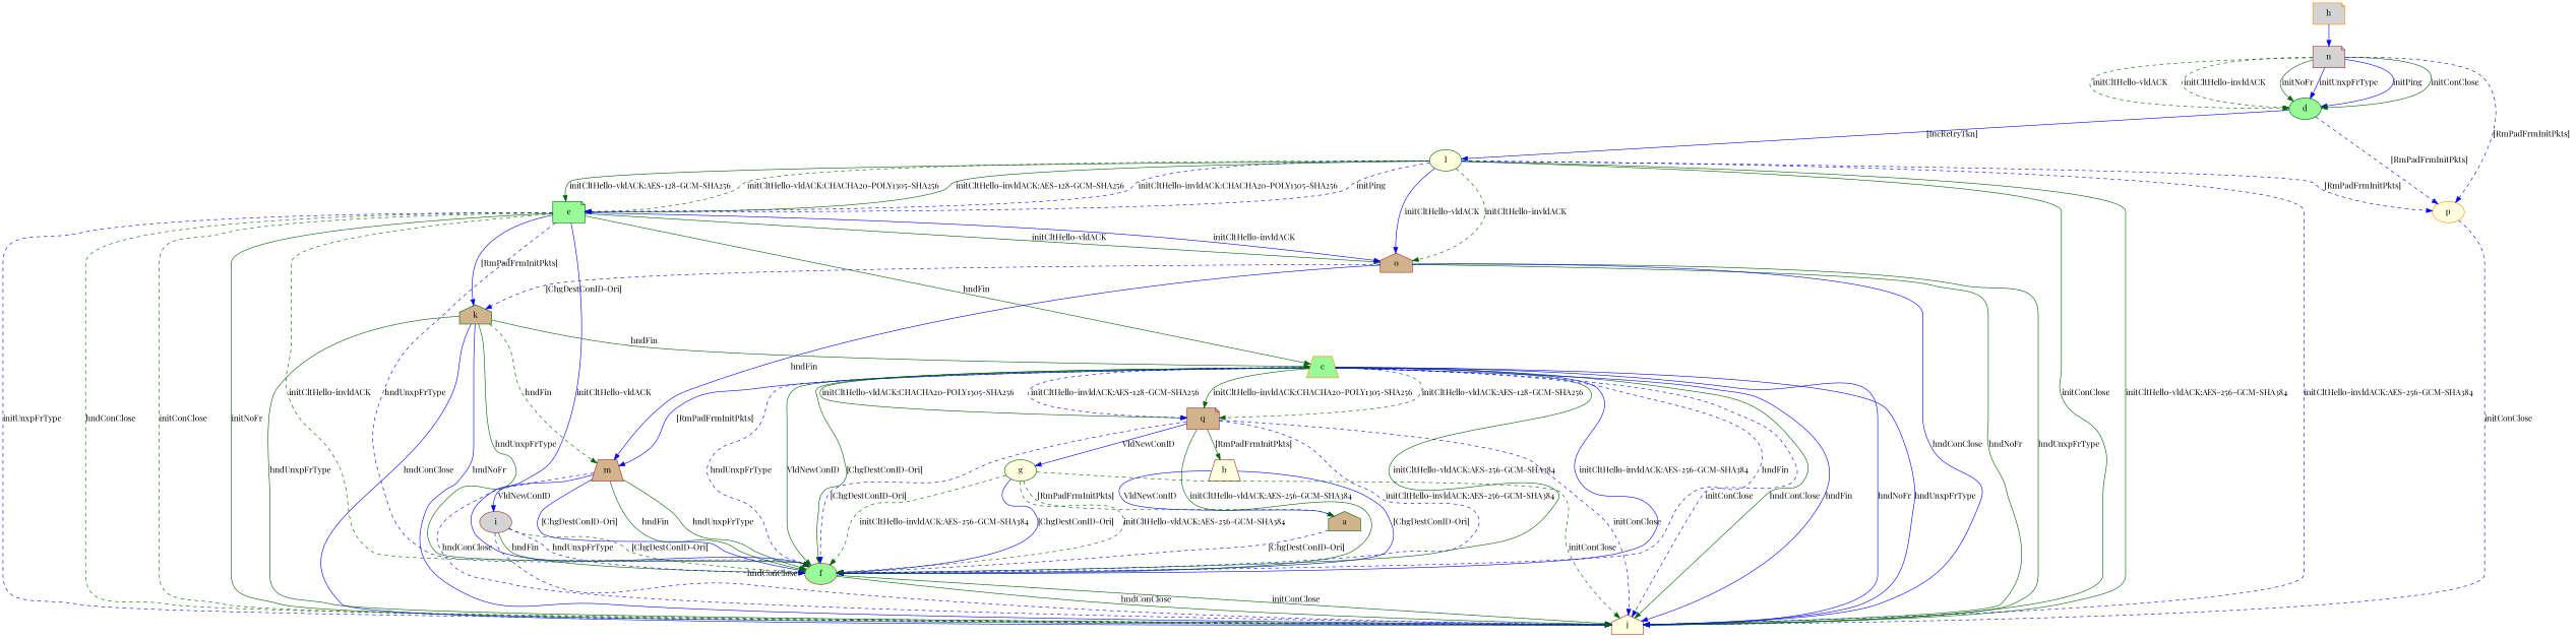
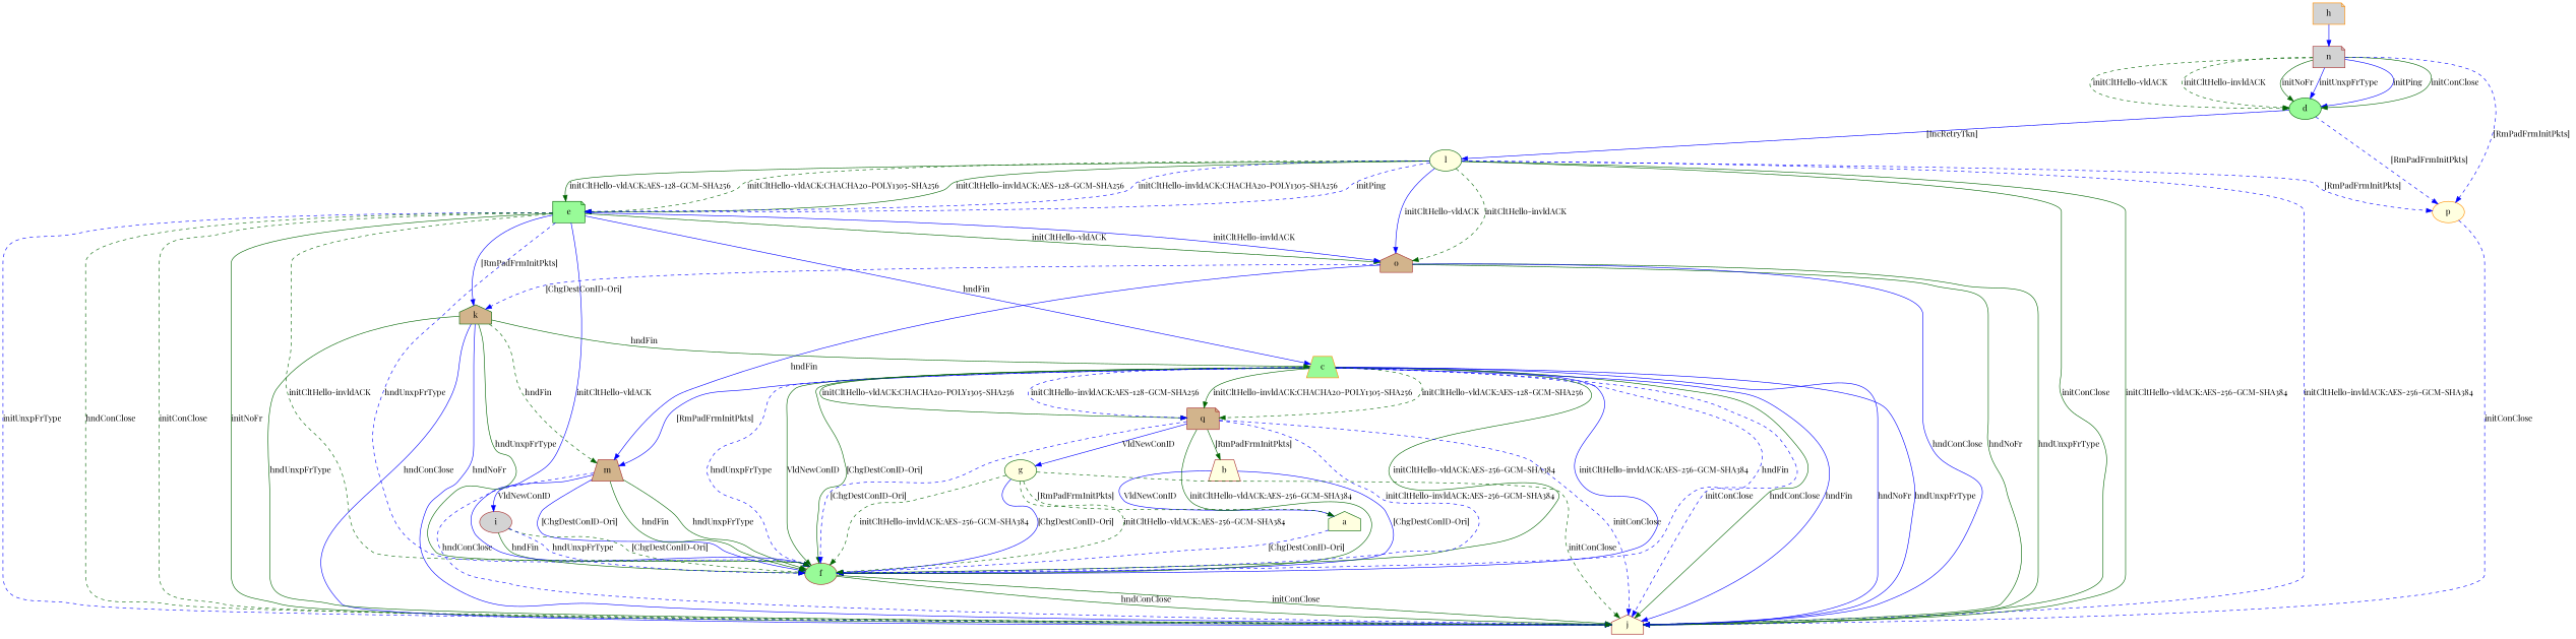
  digraph {
    fontname="Playfair Display"
    node [color=brown fillcolor=tan fontname="Playfair Display" shape=ellipse style=filled]
    edge [color=blue fontname="Playfair Display" style=solid]
-   a [color=darkgreen shape=house]
+   a [color=darkgreen fillcolor=lightyellow shape=house]
    f [fillcolor=palegreen]
    j [fillcolor=lightyellow shape=house]
    b [fillcolor=lightyellow shape=trapezium]
    c [color=darkorange fillcolor=palegreen shape=trapezium]
    m [shape=trapezium]
    q [shape=note]
    i [fillcolor=lightgrey]
    g [color=darkgreen fillcolor=lightyellow]
    d [color=darkgreen fillcolor=palegreen]
    l [color=darkgreen fillcolor=lightyellow]
    p [color=darkorange fillcolor=lightyellow]
    e [color=darkgreen fillcolor=palegreen shape=note]
    o [shape=house]
    k [color=darkgreen shape=house]
    h [color=darkorange fillcolor=lightgrey shape=note]
    n [fillcolor=lightgrey shape=note]
    a -> f [label="[ChgDestConID-Ori] " style=dashed]
    f -> j [color=darkgreen label="initConClose "]
    f -> j [color=darkgreen label="hndConClose "]
    b -> a [label="VldNewConID "]
    b -> f [label="[ChgDestConID-Ori] "]
    c -> f [color=darkgreen label="initCltHello-vldACK:AES-256-GCM-SHA384 "]
    c -> f [label="initCltHello-invldACK:AES-256-GCM-SHA384 "]
    c -> f [label="hndFin " style=dashed]
    c -> f [label="hndUnxpFrType " style=dashed]
    c -> f [color=darkgreen label="VldNewConID "]
    c -> f [color=darkgreen label="[ChgDestConID-Ori] "]
    c -> j [label="initConClose " style=dashed]
    c -> j [color=darkgreen label="hndConClose "]
    c -> j [label="hndFin "]
    c -> j [label="hndNoFr "]
    c -> j [label="hndUnxpFrType "]
    c -> m [label="[RmPadFrmInitPkts] "]
    c -> q [color=darkgreen label="initCltHello-vldACK:AES-128-GCM-SHA256 " style=dashed]
    c -> q [color=darkgreen label="initCltHello-vldACK:CHACHA20-POLY1305-SHA256 "]
    c -> q [label="initCltHello-invldACK:AES-128-GCM-SHA256 " style=dashed]
    c -> q [color=darkgreen label="initCltHello-invldACK:CHACHA20-POLY1305-SHA256 "]
    m -> f [label="[ChgDestConID-Ori] "]
    m -> f [color=darkgreen label="hndFin "]
    m -> f [color=darkgreen label="hndUnxpFrType "]
    m -> j [label="hndConClose " style=dashed]
    m -> i [label="VldNewConID "]
    q -> f [color=darkgreen label="initCltHello-vldACK:AES-256-GCM-SHA384 "]
    q -> f [label="initCltHello-invldACK:AES-256-GCM-SHA384 " style=dashed]
    q -> f [label="[ChgDestConID-Ori] " style=dashed]
    q -> j [label="initConClose " style=dashed]
    q -> b [color=darkgreen label="[RmPadFrmInitPkts] "]
    q -> g [label="VldNewConID "]
    i -> f [color=darkgreen label="[ChgDestConID-Ori] " style=dashed]
    i -> f [color=darkgreen label="hndFin "]
    i -> f [label="hndUnxpFrType " style=dashed]
-   i -> j [label="hndConClose " style=dashed]
    g -> a [color=darkgreen label="[RmPadFrmInitPkts] " style=dashed]
    g -> f [label="[ChgDestConID-Ori] "]
    g -> f [color=darkgreen label="initCltHello-vldACK:AES-256-GCM-SHA384 " style=dashed]
    g -> f [color=darkgreen label="initCltHello-invldACK:AES-256-GCM-SHA384 " style=dashed]
    g -> j [color=darkgreen label="initConClose " style=dashed]
    d -> l [label="[IncRetryTkn] "]
    d -> p [label="[RmPadFrmInitPkts] " style=dashed]
    l -> j [color=darkgreen label="initConClose "]
    l -> j [color=darkgreen label="initCltHello-vldACK:AES-256-GCM-SHA384 "]
    l -> j [label="initCltHello-invldACK:AES-256-GCM-SHA384 " style=dashed]
    l -> p [label="[RmPadFrmInitPkts] " style=dashed]
    l -> e [label="initPing " style=dashed]
    l -> e [color=darkgreen label="initCltHello-vldACK:AES-128-GCM-SHA256 "]
    l -> e [color=darkgreen label="initCltHello-vldACK:CHACHA20-POLY1305-SHA256 " style=dashed]
    l -> e [color=darkgreen label="initCltHello-invldACK:AES-128-GCM-SHA256 "]
    l -> e [label="initCltHello-invldACK:CHACHA20-POLY1305-SHA256 " style=dashed]
    l -> o [label="initCltHello-vldACK "]
    l -> o [color=darkgreen label="initCltHello-invldACK " style=dashed]
    p -> j [label="initConClose " style=dashed]
    e -> f [label="initCltHello-vldACK "]
    e -> f [color=darkgreen label="initCltHello-invldACK " style=dashed]
    e -> f [label="hndUnxpFrType " style=dashed]
    e -> j [color=darkgreen label="initConClose " style=dashed]
    e -> j [color=darkgreen label="initNoFr "]
    e -> j [label="initUnxpFrType " style=dashed]
    e -> j [color=darkgreen label="hndConClose " style=dashed]
-   e -> c [color=darkgreen label="hndFin "]
+   e -> c [label="hndFin "]
    e -> o [color=darkgreen label="initCltHello-vldACK "]
    e -> o [label="initCltHello-invldACK "]
    e -> k [label="[RmPadFrmInitPkts] "]
    o -> j [color=darkgreen label="hndNoFr "]
    o -> j [color=darkgreen label="hndUnxpFrType "]
    o -> j [label="hndConClose "]
    o -> m [label="hndFin "]
    o -> k [label="[ChgDestConID-Ori] " style=dashed]
    k -> f [color=darkgreen label="hndUnxpFrType "]
    k -> j [label="hndConClose "]
    k -> j [label="hndNoFr "]
    k -> j [color=darkgreen label="hndUnxpFrType "]
    k -> c [color=darkgreen label="hndFin "]
    k -> m [color=darkgreen label="hndFin " style=dashed]
    h -> n
    n -> d [label="initPing "]
    n -> d [color=darkgreen label="initConClose "]
    n -> d [color=darkgreen label="initCltHello-vldACK " style=dashed]
    n -> d [color=darkgreen label="initCltHello-invldACK " style=dashed]
    n -> d [color=darkgreen label="initNoFr "]
    n -> d [label="initUnxpFrType "]
    n -> p [label="[RmPadFrmInitPkts] " style=dashed]
  }
